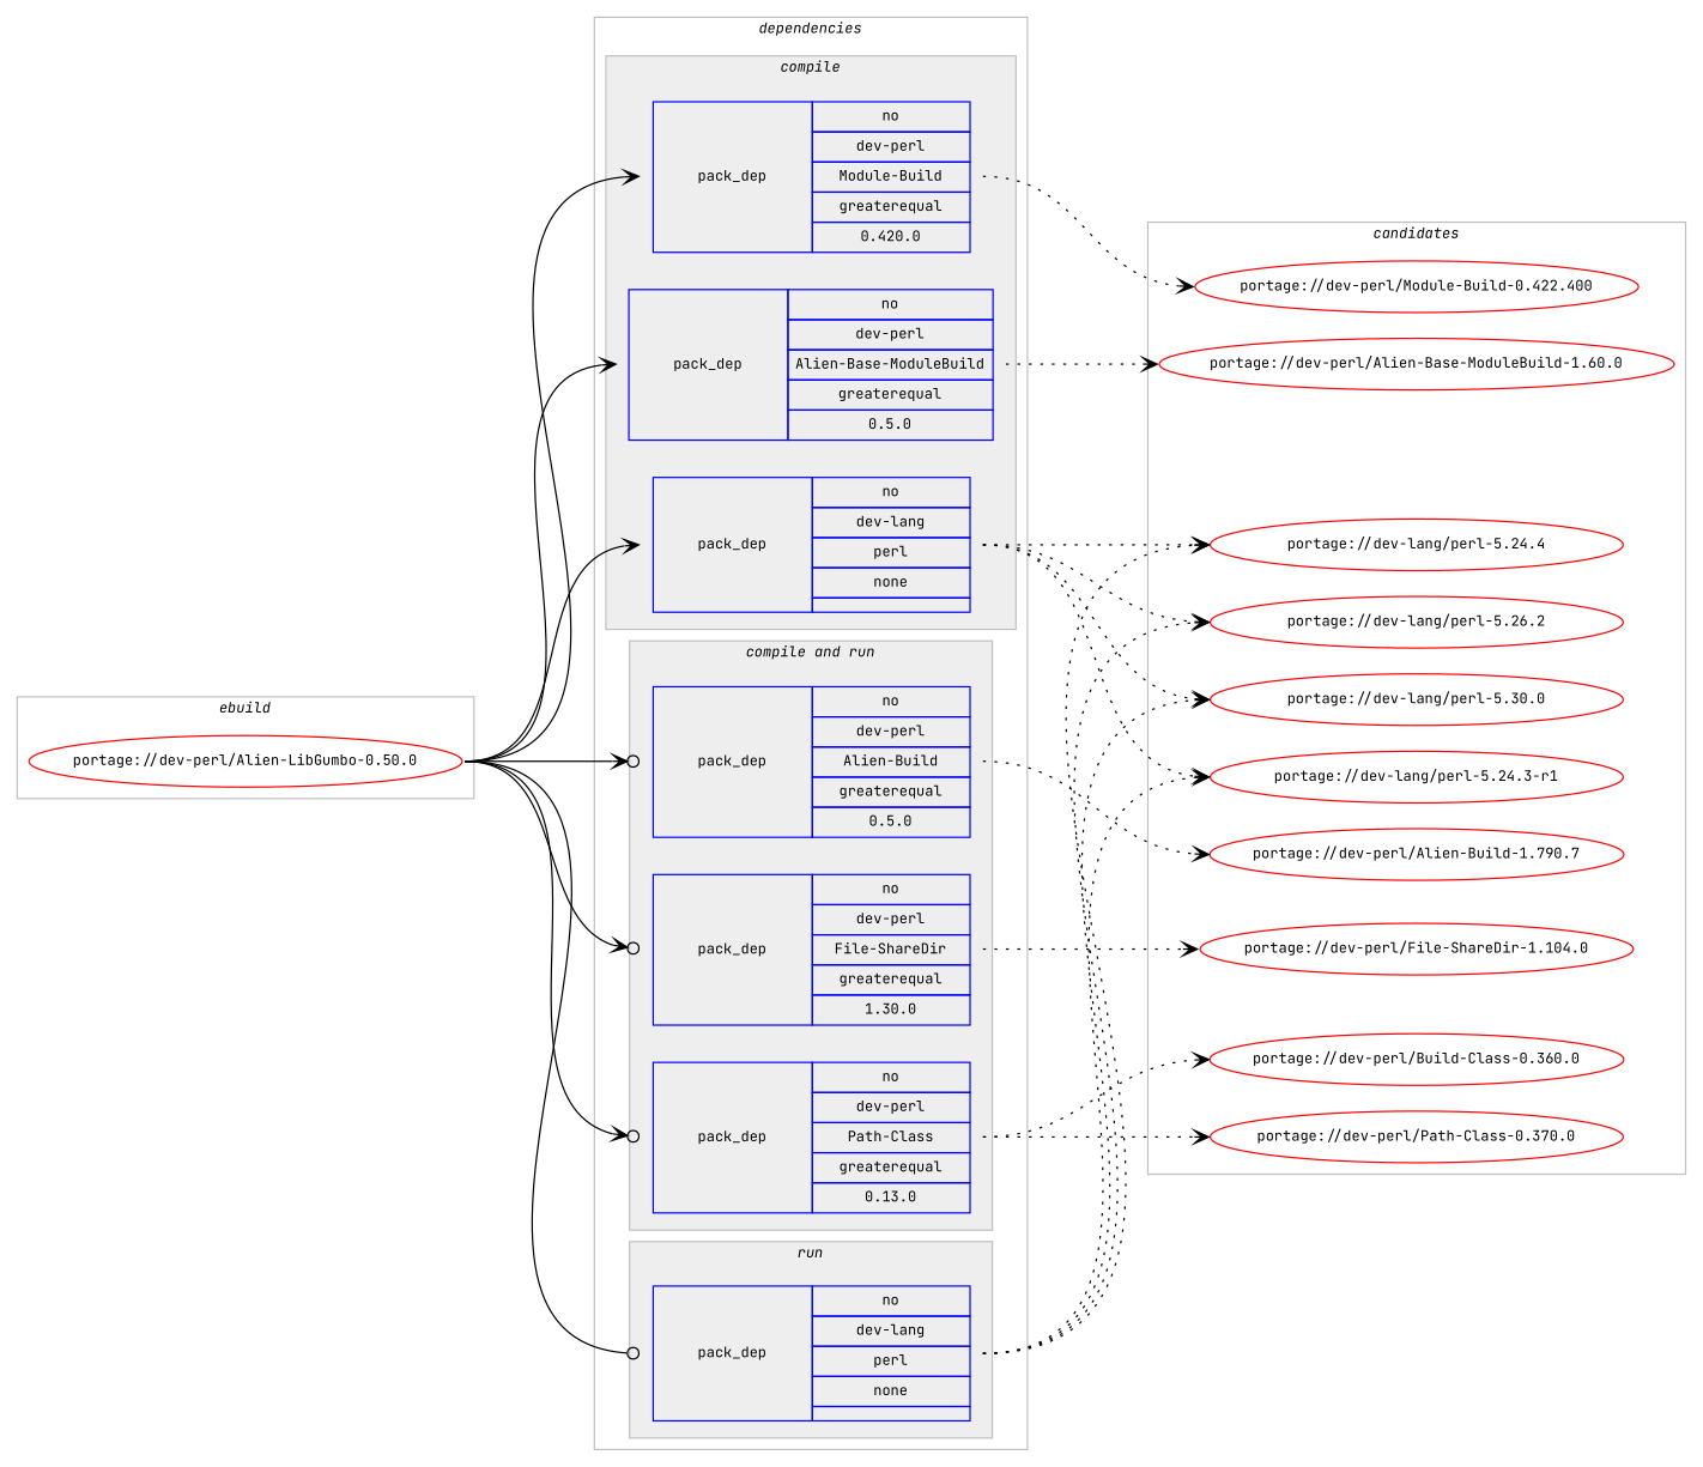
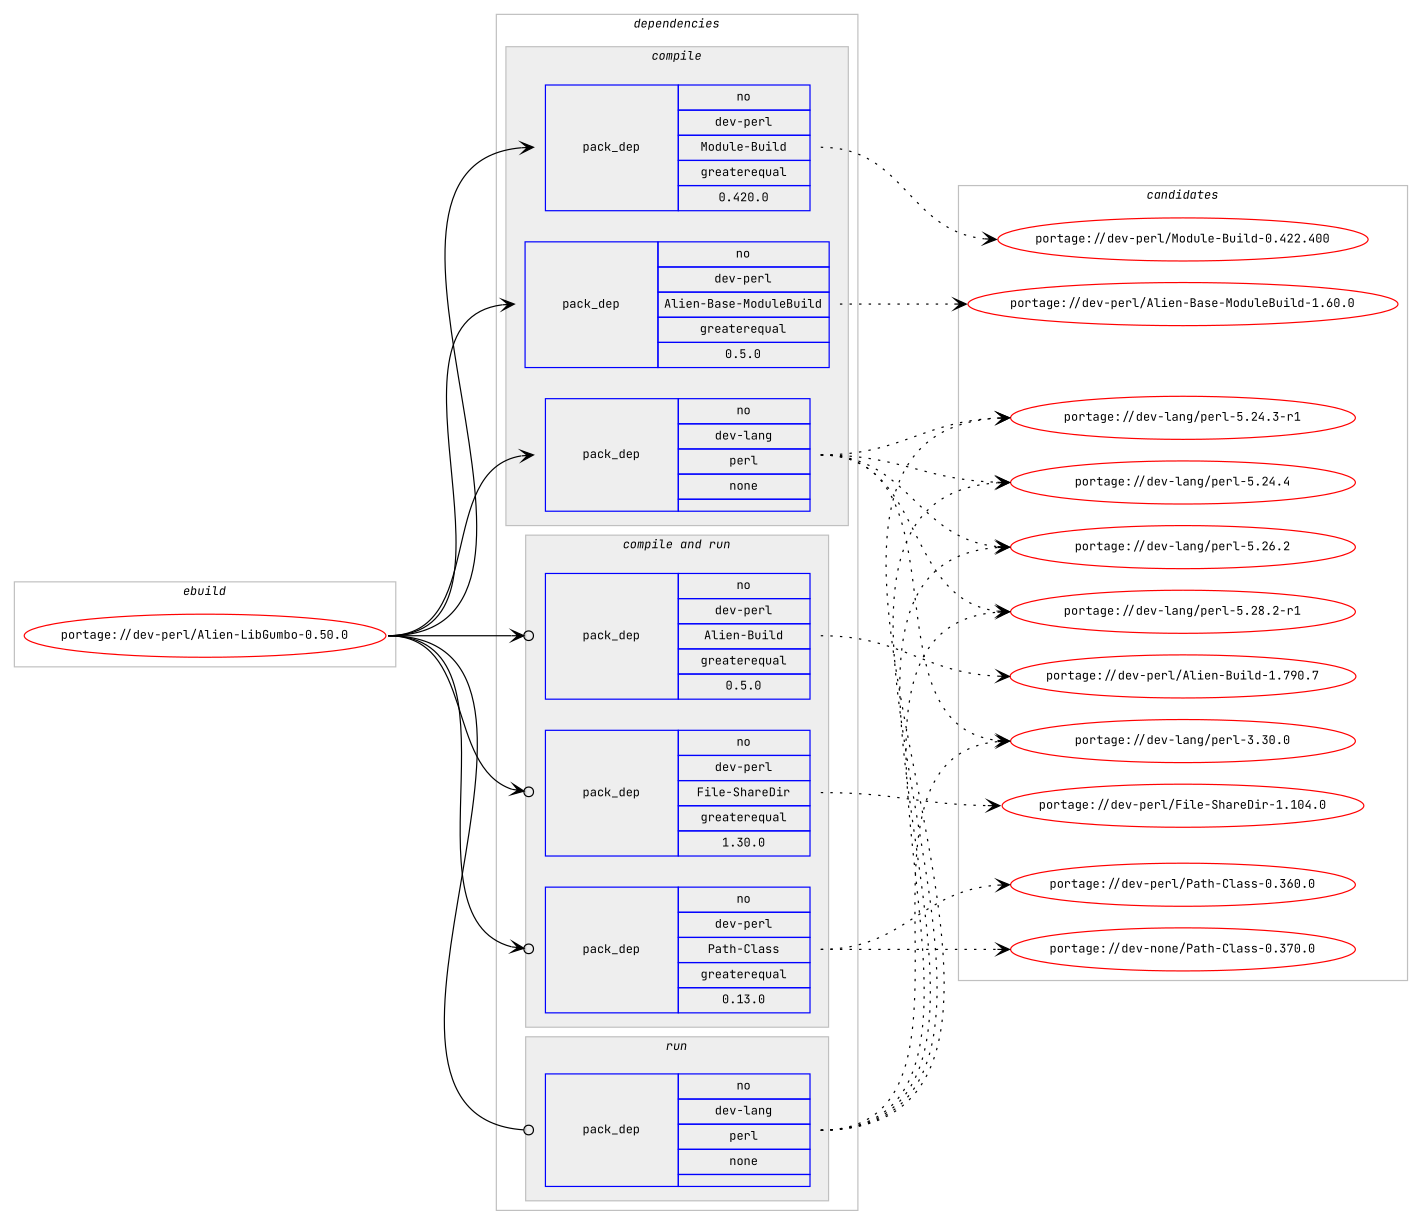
  digraph {
    compound=true
    concentrate=true
    fontname="JetBrains Mono"
    fontsize=10
    newrank=true
    rankdir=LR
    ranksep=1.5
    node [color=red fontname="JetBrains Mono" fontsize=10]
    edge [arrowhead=vee fontname="JetBrains Mono" headport=w style=dotted tailport=e weight=100]
    n1 [label="portage://dev-perl/Alien-LibGumbo-0.50.0" width=4]
    n2 [color=blue label=<<TABLE BORDER="0" CELLBORDER="1" CELLSPACING="0" CELLPADDING="4" WIDTH="220"><TR><TD ROWSPAN="6" CELLPADDING="30">pack_dep</TD></TR><TR><TD WIDTH="110">no</TD></TR><TR><TD>dev-lang</TD></TR><TR><TD>perl</TD></TR><TR><TD>none</TD></TR><TR><TD></TD></TR></TABLE>> shape=none]
    n3 [color=blue label=<<TABLE BORDER="0" CELLBORDER="1" CELLSPACING="0" CELLPADDING="4" WIDTH="220"><TR><TD ROWSPAN="6" CELLPADDING="30">pack_dep</TD></TR><TR><TD WIDTH="110">no</TD></TR><TR><TD>dev-perl</TD></TR><TR><TD>Alien-Base-ModuleBuild</TD></TR><TR><TD>greaterequal</TD></TR><TR><TD>0.5.0</TD></TR></TABLE>> shape=none]
    n4 [color=blue label=<<TABLE BORDER="0" CELLBORDER="1" CELLSPACING="0" CELLPADDING="4" WIDTH="220"><TR><TD ROWSPAN="6" CELLPADDING="30">pack_dep</TD></TR><TR><TD WIDTH="110">no</TD></TR><TR><TD>dev-perl</TD></TR><TR><TD>Module-Build</TD></TR><TR><TD>greaterequal</TD></TR><TR><TD>0.420.0</TD></TR></TABLE>> shape=none]
    n5 [color=blue label=<<TABLE BORDER="0" CELLBORDER="1" CELLSPACING="0" CELLPADDING="4" WIDTH="220"><TR><TD ROWSPAN="6" CELLPADDING="30">pack_dep</TD></TR><TR><TD WIDTH="110">no</TD></TR><TR><TD>dev-perl</TD></TR><TR><TD>Alien-Build</TD></TR><TR><TD>greaterequal</TD></TR><TR><TD>0.5.0</TD></TR></TABLE>> shape=none]
    n6 [color=blue label=<<TABLE BORDER="0" CELLBORDER="1" CELLSPACING="0" CELLPADDING="4" WIDTH="220"><TR><TD ROWSPAN="6" CELLPADDING="30">pack_dep</TD></TR><TR><TD WIDTH="110">no</TD></TR><TR><TD>dev-perl</TD></TR><TR><TD>File-ShareDir</TD></TR><TR><TD>greaterequal</TD></TR><TR><TD>1.30.0</TD></TR></TABLE>> shape=none]
    n7 [color=blue label=<<TABLE BORDER="0" CELLBORDER="1" CELLSPACING="0" CELLPADDING="4" WIDTH="220"><TR><TD ROWSPAN="6" CELLPADDING="30">pack_dep</TD></TR><TR><TD WIDTH="110">no</TD></TR><TR><TD>dev-perl</TD></TR><TR><TD>Path-Class</TD></TR><TR><TD>greaterequal</TD></TR><TR><TD>0.13.0</TD></TR></TABLE>> shape=none]
    n8 [color=blue label=<<TABLE BORDER="0" CELLBORDER="1" CELLSPACING="0" CELLPADDING="4" WIDTH="220"><TR><TD ROWSPAN="6" CELLPADDING="30">pack_dep</TD></TR><TR><TD WIDTH="110">no</TD></TR><TR><TD>dev-lang</TD></TR><TR><TD>perl</TD></TR><TR><TD>none</TD></TR><TR><TD></TD></TR></TABLE>> shape=none]
    n9 [label="portage://dev-lang/perl-5.24.3-r1" width=4]
    n10 [label="portage://dev-lang/perl-5.24.4" width=4]
    n11 [label="portage://dev-lang/perl-5.26.2" width=4]
-   n13 [label="portage://dev-lang/perl-5.30.0" width=4]
+   n12 [label="portage://dev-lang/perl-5.28.2-r1" width=4]
+   n13 [label="portage://dev-lang/perl-3.30.0" width=4]
    n14 [label="portage://dev-perl/Alien-Base-ModuleBuild-1.60.0" width=4]
    n15 [label="portage://dev-perl/Module-Build-0.422.400" width=4]
    n16 [label="portage://dev-perl/Alien-Build-1.790.7" width=4]
    n17 [label="portage://dev-perl/File-ShareDir-1.104.0" width=4]
-   n18 [label="portage://dev-perl/Build-Class-0.360.0" width=4]
-   n19 [label="portage://dev-perl/Path-Class-0.370.0" width=4]
+   n18 [label="portage://dev-perl/Path-Class-0.360.0" width=4]
+   n19 [label="portage://dev-none/Path-Class-0.370.0" width=4]
    subgraph cluster_1 {
      color=gray
      label=<<i>ebuild</i>>
      rank=same
      n1
    }
    subgraph cluster_2 {
      color=gray
      label=<<i>dependencies</i>>
      subgraph cluster_3 {
        color=gray
        fillcolor="#eeeeee"
        label=<<i>compile</i>>
        style=filled
        subgraph sub_4 {
          color=gray
          fillcolor="#eeeeee"
          label=<<i>compile</i>>
          style=filled
          n2
        }
        subgraph sub_5 {
          color=gray
          fillcolor="#eeeeee"
          label=<<i>compile</i>>
          style=filled
          n3
        }
        subgraph sub_6 {
          color=gray
          fillcolor="#eeeeee"
          label=<<i>compile</i>>
          style=filled
          n4
        }
      }
      subgraph cluster_7 {
        color=gray
        fillcolor="#eeeeee"
        label=<<i>compile and run</i>>
        style=filled
        subgraph sub_8 {
          color=gray
          fillcolor="#eeeeee"
          label=<<i>compile and run</i>>
          style=filled
          n5
        }
        subgraph sub_9 {
          color=gray
          fillcolor="#eeeeee"
          label=<<i>compile and run</i>>
          style=filled
          n6
        }
        subgraph sub_10 {
          color=gray
          fillcolor="#eeeeee"
          label=<<i>compile and run</i>>
          style=filled
          n7
        }
      }
      subgraph cluster_11 {
        color=gray
        fillcolor="#eeeeee"
        label=<<i>run</i>>
        style=filled
        subgraph sub_12 {
          color=gray
          fillcolor="#eeeeee"
          label=<<i>run</i>>
          style=filled
          n8
        }
      }
    }
    subgraph cluster_13 {
      color=gray
      label=<<i>candidates</i>>
      rank=same
      subgraph sub_14 {
        color=black
        label=<<i>candidates</i>>
        nodesep=1
        rank=same
        n9
        n10
        n11
+       n12
        n13
      }
      subgraph sub_15 {
        color=black
        label=<<i>candidates</i>>
        nodesep=1
        rank=same
        n14
      }
      subgraph sub_16 {
        color=black
        label=<<i>candidates</i>>
        nodesep=1
        rank=same
        n15
      }
      subgraph sub_17 {
        color=black
        label=<<i>candidates</i>>
        nodesep=1
        rank=same
        n16
      }
      subgraph sub_18 {
        color=black
        label=<<i>candidates</i>>
        nodesep=1
        rank=same
        n17
      }
      subgraph sub_19 {
        color=black
        label=<<i>candidates</i>>
        nodesep=1
        rank=same
        n18
        n19
      }
      subgraph sub_20 {
        color=black
        label=<<i>candidates</i>>
        nodesep=1
        rank=same
        n9
        n10
        n11
+       n12
        n13
      }
    }
    n1 -> n2 [style=solid weight=20]
    n1 -> n3 [style=solid weight=20]
    n1 -> n4 [style=solid weight=20]
    n1 -> n5 [arrowhead=odotvee style=solid weight=20]
    n1 -> n6 [arrowhead=odotvee style=solid weight=20]
    n1 -> n7 [arrowhead=odotvee style=solid weight=20]
    n1 -> n8 [arrowhead=odot style=solid weight=20]
    n2 -> n9
    n2 -> n10
    n2 -> n11
+   n2 -> n12
    n2 -> n13
    n3 -> n14
    n4 -> n15
    n5 -> n16
    n6 -> n17
    n7 -> n18
    n7 -> n19
    n8 -> n9
    n8 -> n10
    n8 -> n11
+   n8 -> n12
    n8 -> n13
  }
